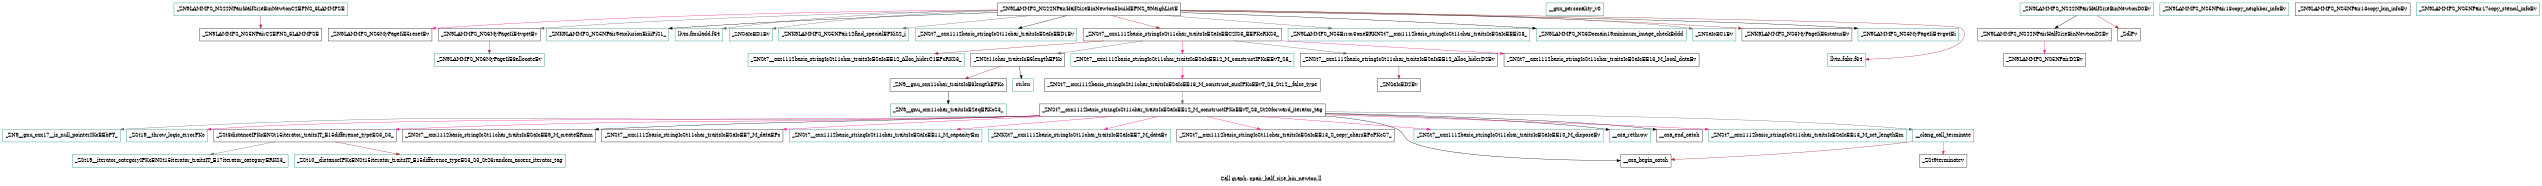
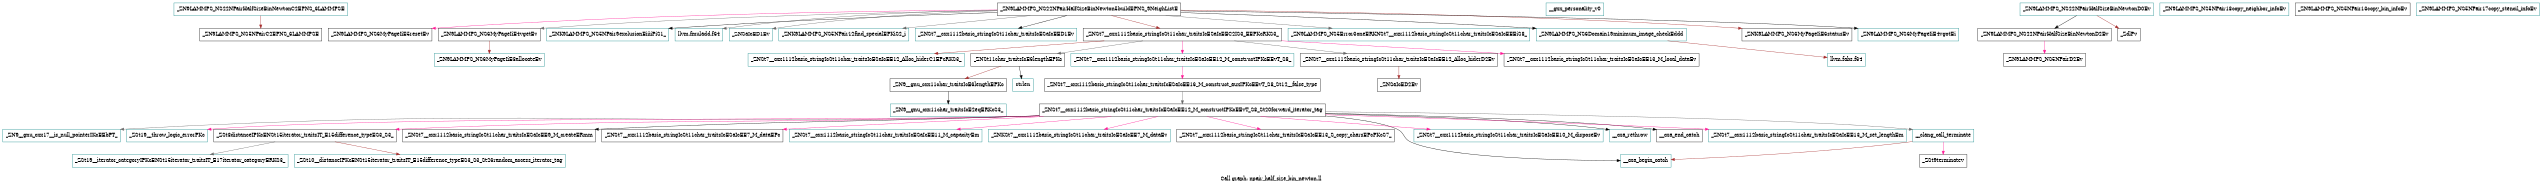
  digraph {
    label="Call graph: npair_half_size_bin_newton.ll"
    node [color=teal shape=record]
    edge [color=deeppink]
    n1 [label="{_ZN9LAMMPS_NS22NPairHalfSizeBinNewtonC2EPNS_6LAMMPSE}"]
    n2 [color=black label="{_ZN9LAMMPS_NS5NPairC2EPNS_6LAMMPSE}"]
    n3 [color=black label="{_ZN9LAMMPS_NS22NPairHalfSizeBinNewton5buildEPNS_9NeighListE}"]
    n4 [color=black label="{_ZN9LAMMPS_NS6MyPageIiE5resetEv}"]
    n5 [color=black label="{_ZN9LAMMPS_NS6MyPageIiE4vgetEv}"]
    n6 [label="{_ZNK9LAMMPS_NS5NPair9exclusionEiiiiPiS1_}"]
    n7 [label="{llvm.fmuladd.f64}"]
    n8 [label="{_ZNSaIcED1Ev}"]
    n9 [label="{_ZNK9LAMMPS_NS5NPair12find_specialEPKiS2_i}"]
    n10 [label="{_ZNSt7__cxx1112basic_stringIcSt11char_traitsIcESaIcEED1Ev}"]
    n11 [label="{_ZN9LAMMPS_NS6Domain19minimum_image_checkEddd}"]
    n12 [label="{_ZN9LAMMPS_NS5Error3oneERKNSt7__cxx1112basic_stringIcSt11char_traitsIcESaIcEEEiS8_}"]
    n13 [color=black label="{_ZNSt7__cxx1112basic_stringIcSt11char_traitsIcESaIcEEC2IS3_EEPKcRKS3_}"]
-   n14 [label="{_ZNSaIcEC1Ev}"]
    n15 [color=black label="{_ZNK9LAMMPS_NS6MyPageIiE6statusEv}"]
    n16 [label="{_ZN9LAMMPS_NS6MyPageIiE4vgotEi}"]
    n17 [label="{_ZN9LAMMPS_NS6MyPageIiE8allocateEv}"]
    n18 [label="{llvm.fabs.f64}"]
    n19 [color=black label="{_ZNSt7__cxx1112basic_stringIcSt11char_traitsIcESaIcEE13_M_local_dataEv}"]
    n20 [label="{_ZNSt7__cxx1112basic_stringIcSt11char_traitsIcESaIcEE12_Alloc_hiderC1EPcRKS3_}"]
    n21 [color=black label="{_ZNSt11char_traitsIcE6lengthEPKc}"]
    n22 [label="{_ZNSt7__cxx1112basic_stringIcSt11char_traitsIcESaIcEE12_M_constructIPKcEEvT_S8_}"]
    n23 [color=black label="{_ZNSt7__cxx1112basic_stringIcSt11char_traitsIcESaIcEE12_Alloc_hiderD2Ev}"]
    n24 [color=black label="{_ZN9__gnu_cxx11char_traitsIcE6lengthEPKc}"]
    n25 [label="{strlen}"]
    n26 [color=black label="{_ZNSt7__cxx1112basic_stringIcSt11char_traitsIcESaIcEE16_M_construct_auxIPKcEEvT_S8_St12__false_type}"]
    n27 [color=black label="{_ZNSaIcED2Ev}"]
    n28 [label="{_ZSt19__iterator_categoryIPKcENSt15iterator_traitsIT_E17iterator_categoryERKS3_}"]
    n29 [label="{_ZN9__gnu_cxx11char_traitsIcE2eqERKcS3_}"]
    n30 [color=black label="{_ZNSt7__cxx1112basic_stringIcSt11char_traitsIcESaIcEE12_M_constructIPKcEEvT_S8_St20forward_iterator_tag}"]
    n31 [label="{__gxx_personality_v0}"]
    n32 [color=black label="{_ZN9LAMMPS_NS22NPairHalfSizeBinNewtonD2Ev}"]
    n33 [color=black label="{_ZN9LAMMPS_NS5NPairD2Ev}"]
    n34 [label="{_ZN9LAMMPS_NS22NPairHalfSizeBinNewtonD0Ev}"]
    n35 [color=black label="{_ZdlPv}"]
    n36 [label="{_ZN9LAMMPS_NS5NPair18copy_neighbor_infoEv}"]
    n37 [color=black label="{_ZN9LAMMPS_NS5NPair13copy_bin_infoEv}"]
    n38 [label="{_ZN9LAMMPS_NS5NPair17copy_stencil_infoEv}"]
    n39 [label="{_ZN9__gnu_cxx17__is_null_pointerIKcEEbPT_}"]
    n40 [label="{_ZSt19__throw_logic_errorPKc}"]
    n41 [color=black label="{_ZSt8distanceIPKcENSt15iterator_traitsIT_E15difference_typeES3_S3_}"]
    n42 [color=black label="{_ZNSt7__cxx1112basic_stringIcSt11char_traitsIcESaIcEE9_M_createERmm}"]
    n43 [color=black label="{_ZNSt7__cxx1112basic_stringIcSt11char_traitsIcESaIcEE7_M_dataEPc}"]
    n44 [label="{_ZNSt7__cxx1112basic_stringIcSt11char_traitsIcESaIcEE11_M_capacityEm}"]
    n45 [label="{_ZNKSt7__cxx1112basic_stringIcSt11char_traitsIcESaIcEE7_M_dataEv}"]
    n46 [color=black label="{_ZNSt7__cxx1112basic_stringIcSt11char_traitsIcESaIcEE13_S_copy_charsEPcPKcS7_}"]
-   n47 [color=black label="{__cxa_begin_catch}"]
+   n47 [label="{__cxa_begin_catch}"]
    n48 [label="{_ZNSt7__cxx1112basic_stringIcSt11char_traitsIcESaIcEE10_M_disposeEv}"]
    n49 [label="{__cxa_rethrow}"]
    n50 [color=black label="{__cxa_end_catch}"]
    n51 [label="{_ZNSt7__cxx1112basic_stringIcSt11char_traitsIcESaIcEE13_M_set_lengthEm}"]
    n52 [label="{__clang_call_terminate}"]
    n53 [label="{_ZSt10__distanceIPKcENSt15iterator_traitsIT_E15difference_typeES3_S3_St26random_access_iterator_tag}"]
    n54 [color=black label="{_ZSt9terminatev}"]
    n1 -> n2 [color=brown]
    n3 -> n4
    n3 -> n5 [color=gray40]
    n3 -> n6 [color=black]
    n3 -> n7 [color=gray40]
    n3 -> n8 [color=gray40]
    n3 -> n9 [color=gray40]
    n3 -> n10 [color=black]
    n3 -> n11 [color=black]
    n3 -> n12 [color=gray40]
    n3 -> n13 [color=brown]
-   n3 -> n14 [color=gray40]
    n3 -> n15 [color=brown]
    n3 -> n16 [color=black]
    n5 -> n17 [color=brown]
-   n3 -> n18 [color=brown]
+   n11 -> n18 [color=brown]
    n13 -> n19
    n13 -> n20 [color=brown]
    n13 -> n21 [color=gray40]
    n13 -> n22
    n13 -> n23 [color=gray40]
    n21 -> n24 [color=brown]
    n21 -> n25 [color=black]
    n22 -> n26
    n23 -> n27 [color=brown]
    n24 -> n29 [color=black]
    n26 -> n30 [color=gray40]
    n30 -> n39 [color=gray40]
    n30 -> n40
    n30 -> n41
    n30 -> n42 [color=black]
    n30 -> n43
    n30 -> n44
    n30 -> n45
    n30 -> n46
    n30 -> n47 [color=black]
    n30 -> n48
    n30 -> n49 [color=black]
    n30 -> n50 [color=black]
    n30 -> n51
    n30 -> n52 [color=gray40]
    n32 -> n33
    n34 -> n32 [color=black]
    n34 -> n35 [color=brown]
    n41 -> n28 [color=gray40]
    n41 -> n53 [color=brown]
    n52 -> n47 [color=brown]
    n52 -> n54
  }
